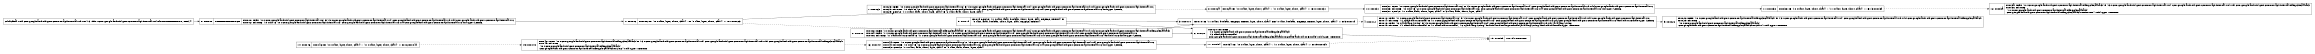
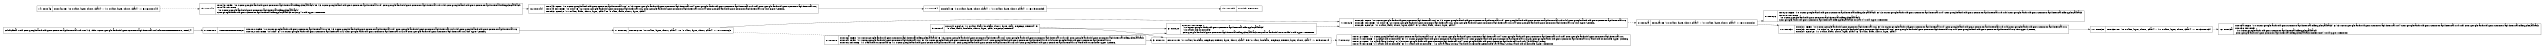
  digraph {
    rankdir=LR
    node [shape=record]
    n1 [label="{0\:\ 0x0000|MTH_ENTER_BLOCK\l|0x0000: IGET  (r0 I:com.google.android.gms.common.api.internal.zzc) = (r3 I:com.google.android.gms.common.api.internal.zzd) com.google.android.gms.common.api.internal.zzd.zzbl com.google.android.gms.common.api.internal.zzc \l0x0002: INVOKE  (r0 I:int) = (r0 I:com.google.android.gms.common.api.internal.zzc) com.google.android.gms.common.api.internal.zzc.zza(com.google.android.gms.common.api.internal.zzc):int type: STATIC \l}"]
    n2 [label="{1\:\ 0x0006|0x0006: IF  (r0 I:?[int, byte, short, char]) \<= (0 ?[int, byte, short, char])  \-\> B:7:0x0023 \l}"]
    n3 [label="{2\:\ 0x0008|0x0008: IGET  (r0 I:com.google.android.gms.common.api.internal.LifecycleCallback) = (r3 I:com.google.android.gms.common.api.internal.zzd) com.google.android.gms.common.api.internal.zzd.zzbi com.google.android.gms.common.api.internal.LifecycleCallback \l0x000a: IGET  (r1 I:com.google.android.gms.common.api.internal.zzc) = (r3 I:com.google.android.gms.common.api.internal.zzd) com.google.android.gms.common.api.internal.zzd.zzbl com.google.android.gms.common.api.internal.zzc \l0x000c: INVOKE  (r1 I:android.os.Bundle) = (r1 I:com.google.android.gms.common.api.internal.zzc) com.google.android.gms.common.api.internal.zzc.zzb(com.google.android.gms.common.api.internal.zzc):android.os.Bundle type: STATIC \l}"]
    n4 [label="{7\:\ 0x0023|0x0023: IGET  (r0 I:com.google.android.gms.common.api.internal.zzc) = (r3 I:com.google.android.gms.common.api.internal.zzd) com.google.android.gms.common.api.internal.zzd.zzbl com.google.android.gms.common.api.internal.zzc \l0x0025: INVOKE  (r0 I:int) = (r0 I:com.google.android.gms.common.api.internal.zzc) com.google.android.gms.common.api.internal.zzc.zza(com.google.android.gms.common.api.internal.zzc):int type: STATIC \l0x0029: CONST  (r1 I:?[int, float, short, byte, char]) = (2 ?[int, float, short, byte, char]) \l}"]
    n5 [label="{3\:\ 0x0010|0x0010: IF  (r1 I:?[int, boolean, OBJECT, ARRAY, byte, short, char]) == (0 ?[int, boolean, OBJECT, ARRAY, byte, short, char])  \-\> B:5:0x001f \l}"]
    n6 [label="{6\:\ 0x0020|0x0020: INVOKE  \l  (r0 I:com.google.android.gms.common.api.internal.LifecycleCallback)\l  (r3 I:android.os.Bundle)\l com.google.android.gms.common.api.internal.LifecycleCallback.onCreate(android.os.Bundle):void type: VIRTUAL \l}"]
    n7 [label="{8\:\ 0x002a|0x002a: IF  (r0 I:?[int, byte, short, char]) \< (r1 I:?[int, byte, short, char])  \-\> B:10:0x0031 \l}"]
    n8 [label="{4\:\ 0x0012|0x0012: IGET  (r1 I:com.google.android.gms.common.api.internal.zzc) = (r3 I:com.google.android.gms.common.api.internal.zzd) com.google.android.gms.common.api.internal.zzd.zzbl com.google.android.gms.common.api.internal.zzc \l0x0014: INVOKE  (r1 I:android.os.Bundle) = (r1 I:com.google.android.gms.common.api.internal.zzc) com.google.android.gms.common.api.internal.zzc.zzb(com.google.android.gms.common.api.internal.zzc):android.os.Bundle type: STATIC \l0x0018: IGET  (r2 I:java.lang.String) = (r3 I:com.google.android.gms.common.api.internal.zzd) com.google.android.gms.common.api.internal.zzd.zzbj java.lang.String \l0x001a: INVOKE  (r1 I:android.os.Bundle) = (r1 I:android.os.Bundle), (r2 I:java.lang.String) android.os.Bundle.getBundle(java.lang.String):android.os.Bundle type: VIRTUAL \l}"]
    n9 [label="{5\:\ 0x001f|0x001f: CONST  (r1 I:?[int, float, boolean, short, byte, char, OBJECT, ARRAY]) = \l  (0 ?[int, float, boolean, short, byte, char, OBJECT, ARRAY])\l \l}"]
-   n10 [label="{9\:\ 0x002c|0x002c: IGET  (r0 I:com.google.android.gms.common.api.internal.LifecycleCallback) = (r3 I:com.google.android.gms.common.api.internal.zzd) com.google.android.gms.common.api.internal.zzd.zzbi com.google.android.gms.common.api.internal.LifecycleCallback \l0x002e: INVOKE  \l  (r0 I:com.google.android.gms.common.api.internal.LifecycleCallback)\l com.google.android.gms.common.api.internal.LifecycleCallback.onStart():void type: VIRTUAL \l}"]
+   n10 [label="{9\:\ 0x002c|0x002c: IGET  (r0 I:com.google.android.gms.common.api.internal.LifecycleCallback) = (r3 I:com.google.android.gms.common.api.internal.zzd) com.google.android.gms.common.api.internal.zzd.zzbi com.google.android.gms.common.api.internal.LifecycleCallback \l0x000e: INVOKE  \l  (r0 I:com.google.android.gms.common.api.internal.LifecycleCallback)\l com.google.android.gms.common.api.internal.LifecycleCallback.onStart():void type: VIRTUAL \l}"]
    n11 [label="{10\:\ 0x0031|0x0031: IGET  (r0 I:com.google.android.gms.common.api.internal.zzc) = (r3 I:com.google.android.gms.common.api.internal.zzd) com.google.android.gms.common.api.internal.zzd.zzbl com.google.android.gms.common.api.internal.zzc \l0x0033: INVOKE  (r0 I:int) = (r0 I:com.google.android.gms.common.api.internal.zzc) com.google.android.gms.common.api.internal.zzc.zza(com.google.android.gms.common.api.internal.zzc):int type: STATIC \l0x0037: CONST  (r1 I:?[int, float, short, byte, char]) = (3 ?[int, float, short, byte, char]) \l}"]
    n12 [label="{11\:\ 0x0038|0x0038: IF  (r0 I:?[int, byte, short, char]) \< (r1 I:?[int, byte, short, char])  \-\> B:13:0x003f \l}"]
    n13 [label="{12\:\ 0x003a|0x003a: IGET  (r0 I:com.google.android.gms.common.api.internal.LifecycleCallback) = (r3 I:com.google.android.gms.common.api.internal.zzd) com.google.android.gms.common.api.internal.zzd.zzbi com.google.android.gms.common.api.internal.LifecycleCallback \l0x003c: INVOKE  \l  (r0 I:com.google.android.gms.common.api.internal.LifecycleCallback)\l com.google.android.gms.common.api.internal.LifecycleCallback.onResume():void type: VIRTUAL \l}"]
    n14 [label="{14\:\ 0x0046|0x0046: IF  (r0 I:?[int, byte, short, char]) \< (r1 I:?[int, byte, short, char])  \-\> B:16:0x004d \l}"]
    n15 [label="{15\:\ 0x0048|0x0048: IGET  (r0 I:com.google.android.gms.common.api.internal.LifecycleCallback) = (r3 I:com.google.android.gms.common.api.internal.zzd) com.google.android.gms.common.api.internal.zzd.zzbi com.google.android.gms.common.api.internal.LifecycleCallback \l0x004a: INVOKE  \l  (r0 I:com.google.android.gms.common.api.internal.LifecycleCallback)\l com.google.android.gms.common.api.internal.LifecycleCallback.onStop():void type: VIRTUAL \l}"]
    n16 [label="{16\:\ 0x004d|0x004d: IGET  (r0 I:com.google.android.gms.common.api.internal.zzc) = (r3 I:com.google.android.gms.common.api.internal.zzd) com.google.android.gms.common.api.internal.zzd.zzbl com.google.android.gms.common.api.internal.zzc \l0x004f: INVOKE  (r0 I:int) = (r0 I:com.google.android.gms.common.api.internal.zzc) com.google.android.gms.common.api.internal.zzc.zza(com.google.android.gms.common.api.internal.zzc):int type: STATIC \l0x0053: CONST  (r1 I:?[int, float, short, byte, char]) = (5 ?[int, float, short, byte, char]) \l}"]
    n17 [label="{17\:\ 0x0054|0x0054: IF  (r0 I:?[int, byte, short, char]) \< (r1 I:?[int, byte, short, char])  \-\> B:19:0x005b \l}"]
    n18 [label="{19\:\ 0x005b|0x075b: RETURN   \l}"]
    n19 [label="{public final void com.google.android.gms.common.api.internal.zzd.run((r3 'this' I:com.google.android.gms.common.api.internal.zzd A[IMMUTABLE_TYPE, THIS])) }"]
    n1 -> n2
    n2 -> n3 [style=dashed]
    n2 -> n4
    n3 -> n5
    n3 -> n6
    n4 -> n7 [style=dashed]
    n5 -> n8 [style=dashed]
-   n6 -> n18
-   n8 -> n10 [style=dashed]
+   n6 -> n4
+   n7 -> n10 [style=dashed]
    n7 -> n11
    n9 -> n5
    n9 -> n6
    n11 -> n12
    n12 -> n13 [style=dashed]
    n14 -> n15 [style=dashed]
    n15 -> n16 [style=dashed]
    n16 -> n17
-   n17 -> n18 [style=dashed]
+   n17 -> n18
    n19 -> n1
  }
